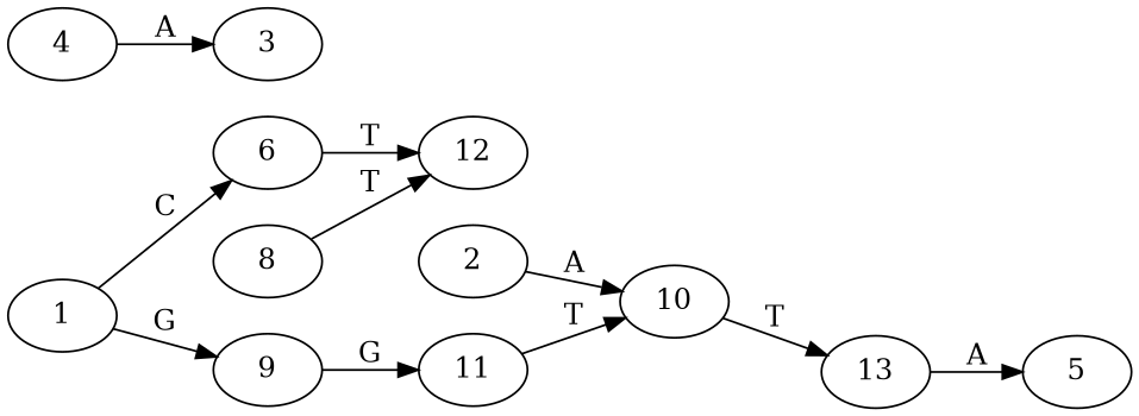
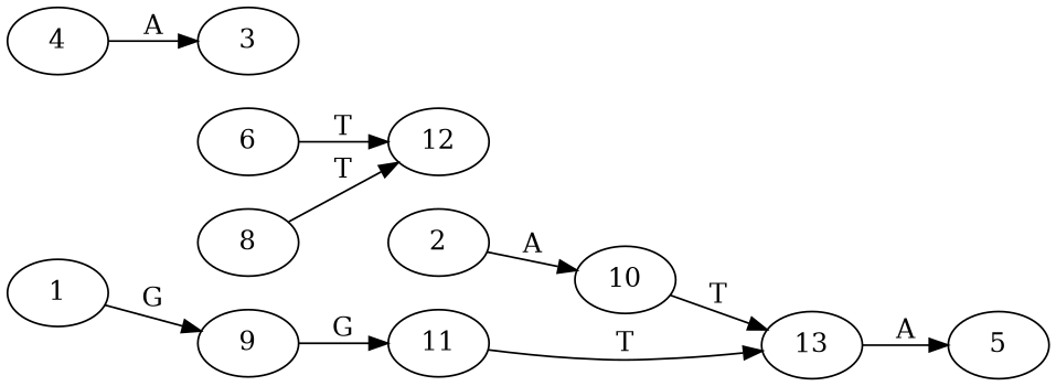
  strict digraph {
    rankdir=LR
    1
    6
    9
    2
    10
    12
    11
    13
    4
    3
    5
    8
-   1 -> 6 [label=C]
    1 -> 9 [label=G]
    6 -> 12 [label=T]
    9 -> 11 [label=G]
    2 -> 10 [label=A]
    10 -> 13 [label=T]
-   11 -> 10 [label=T]
+   11 -> 13 [label=T]
    13 -> 5 [label=A]
    4 -> 3 [label=A]
    8 -> 12 [label=T]
  }
